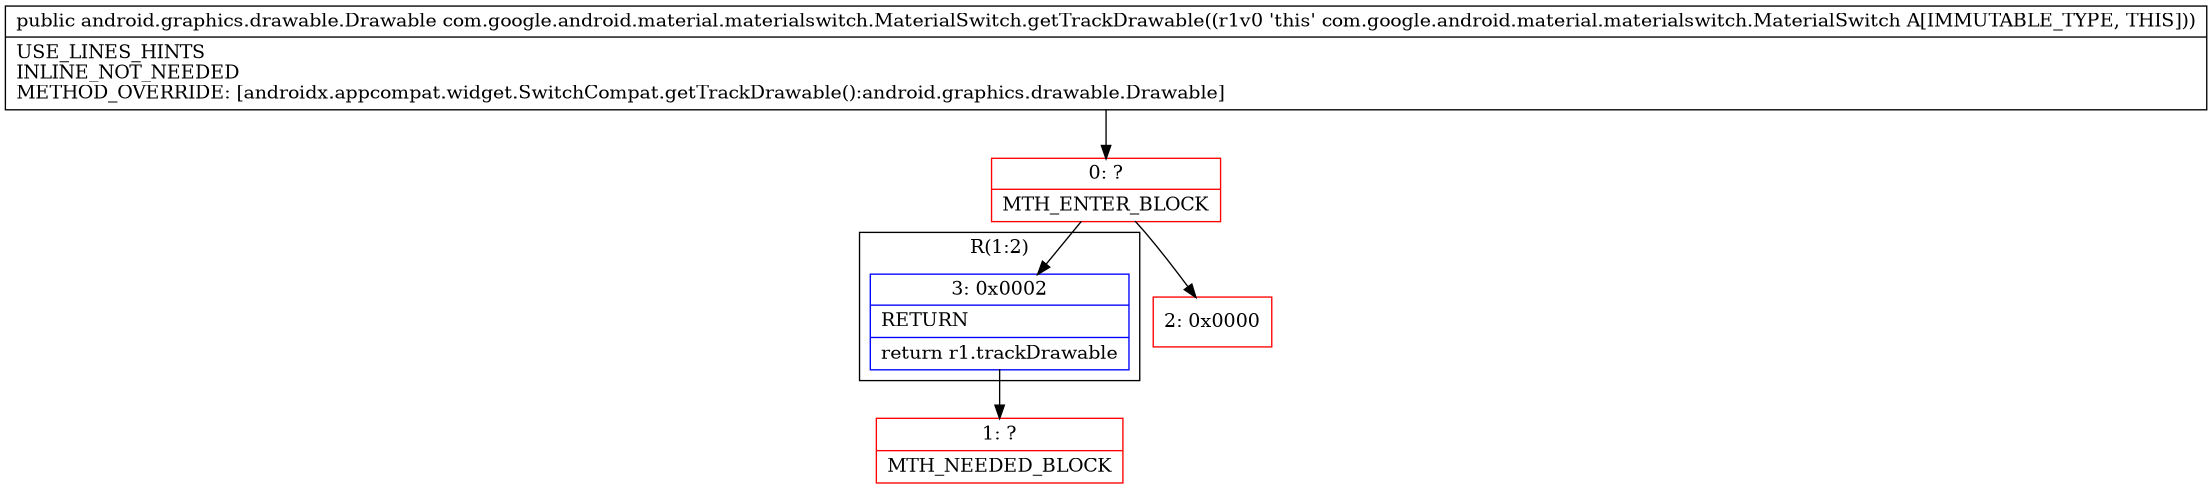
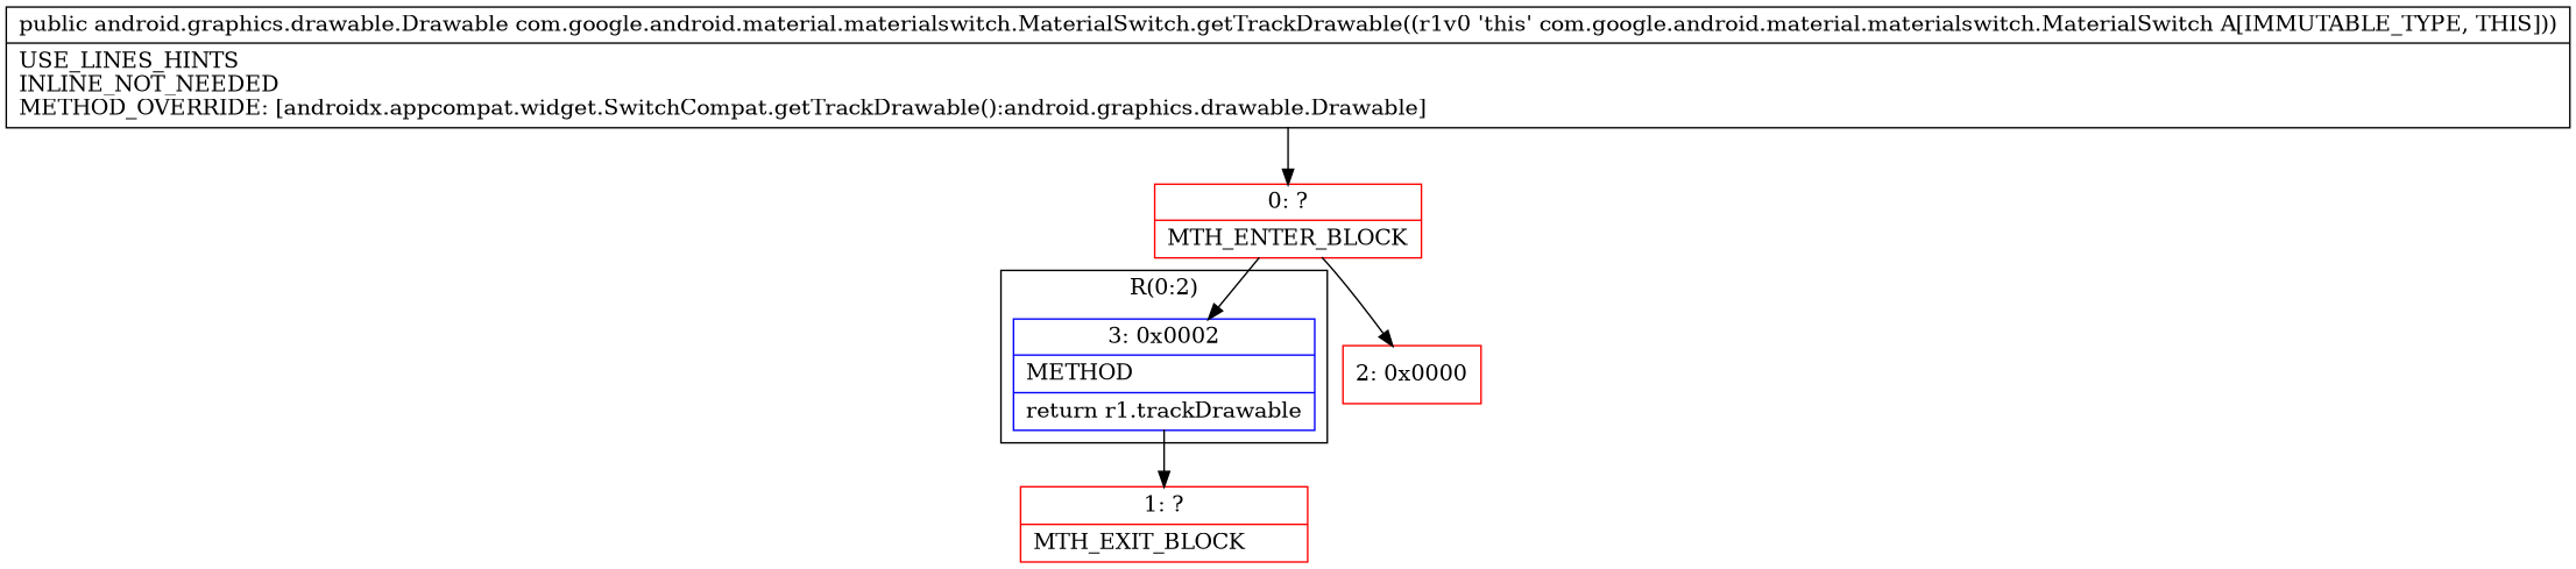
  digraph {
    node [color=red shape=record]
-   n1 [color=blue label="{3\:\ 0x0002|RETURN\l|return r1.trackDrawable\l}"]
-   n2 [label="{1\:\ ?|MTH_NEEDED_BLOCK\l}"]
+   n1 [color=blue label="{3\:\ 0x0002|METHOD\l|return r1.trackDrawable\l}"]
+   n2 [label="{1\:\ ?|MTH_EXIT_BLOCK\l}"]
    n3 [label="{0\:\ ?|MTH_ENTER_BLOCK\l}"]
    n4 [label="{2\:\ 0x0000}"]
    n5 [label="{public android.graphics.drawable.Drawable com.google.android.material.materialswitch.MaterialSwitch.getTrackDrawable((r1v0 'this' com.google.android.material.materialswitch.MaterialSwitch A[IMMUTABLE_TYPE, THIS]))  | USE_LINES_HINTS\lINLINE_NOT_NEEDED\lMETHOD_OVERRIDE: [androidx.appcompat.widget.SwitchCompat.getTrackDrawable():android.graphics.drawable.Drawable]\l}" color=""]
    subgraph cluster_1 {
-     label="R(1:2)"
+     label="R(0:2)"
      n1
    }
    n1 -> n2
    n3 -> n1
    n3 -> n4
    n5 -> n3
  }
